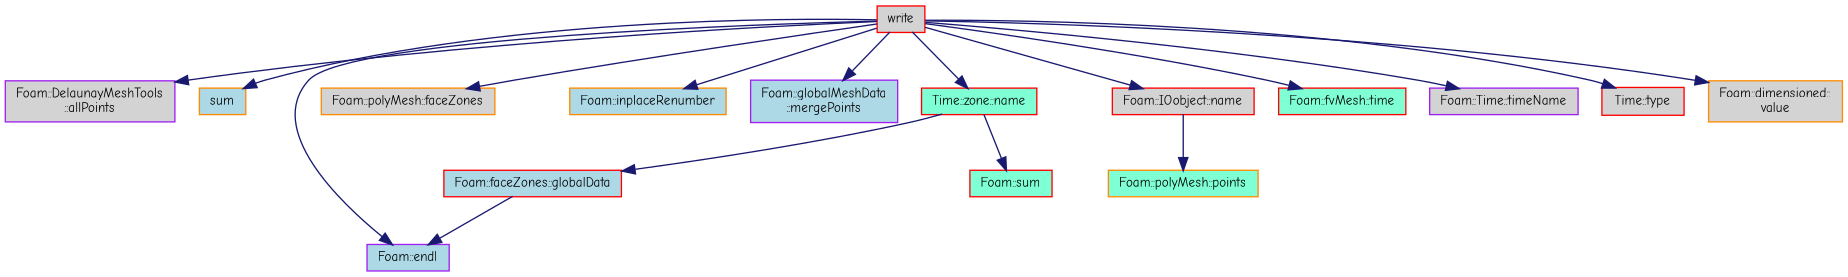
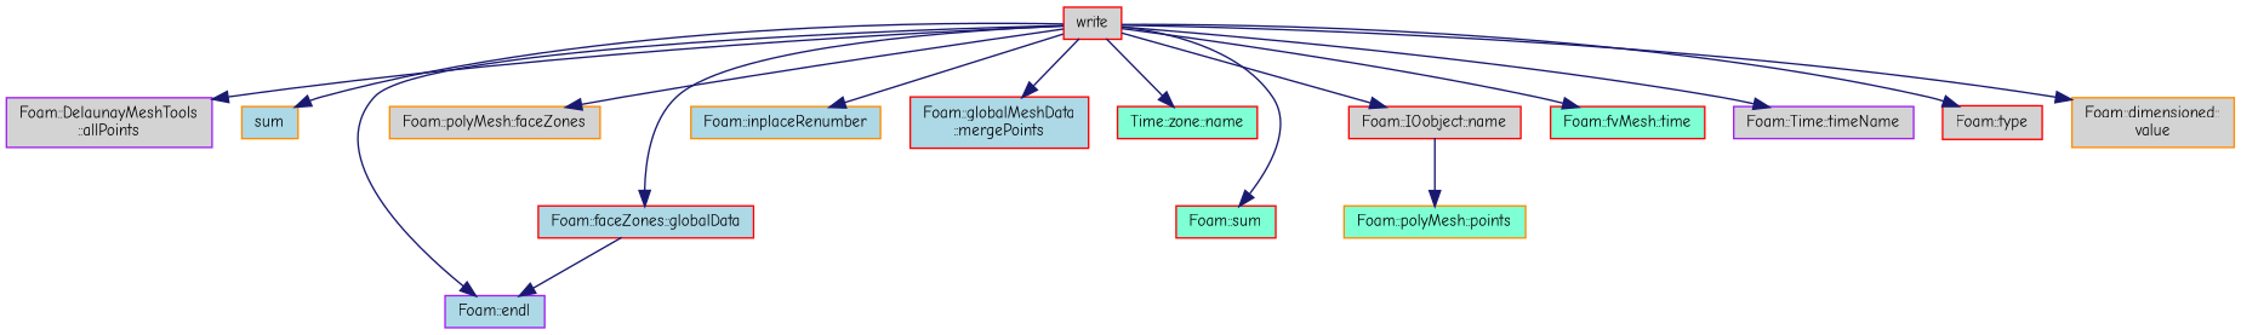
  digraph {
    fontname="Comic Neue"
    rankdir=TB
    node [color=red fillcolor=lightgrey fontname="Comic Neue" fontsize=10 shape=record style=filled]
    edge [color=midnightblue fontname="Comic Neue" fontsize=10 labelfontname=FreeSans labelfontsize=10 style=solid]
    n1 [fontcolor=black height=0.2 label=write width=0.4]
    n2 [color=purple height=0.2 label="Foam::DelaunayMeshTools\l::allPoints" width=0.4]
    n3 [color=darkorange fillcolor=lightblue height=0.2 label=sum width=0.4]
    n4 [color=purple fillcolor=lightblue height=0.2 label="Foam::endl" width=0.4]
    n5 [color=darkorange height=0.2 label="Foam::polyMesh::faceZones" width=0.4]
    n6 [fillcolor=lightblue height=0.2 label="Foam::faceZones::globalData" width=0.4]
    n7 [color=darkorange fillcolor=lightblue height=0.2 label="Foam::inplaceRenumber" width=0.4]
-   n8 [color=purple fillcolor=lightblue height=0.2 label="Foam::globalMeshData\l::mergePoints" width=0.4]
+   n8 [fillcolor=lightblue height=0.2 label="Foam::globalMeshData\l::mergePoints" width=0.4]
    n9 [fillcolor=aquamarine height=0.2 label="Time::zone::name" width=0.4]
    n10 [height=0.2 label="Foam::IOobject::name" width=0.4]
    n11 [fillcolor=aquamarine height=0.2 label="Foam::sum" width=0.4]
    n12 [fillcolor=aquamarine height=0.2 label="Foam::fvMesh::time" width=0.4]
    n13 [color=purple height=0.2 label="Foam::Time::timeName" width=0.4]
-   n14 [height=0.2 label="Time::type" width=0.4]
+   n14 [height=0.2 label="Foam::type" width=0.4]
    n15 [color=darkorange height=0.2 label="Foam::dimensioned::\lvalue" width=0.4]
    n16 [color=darkorange fillcolor=aquamarine height=0.2 label="Foam::polyMesh::points" width=0.4]
    n1 -> n2
    n1 -> n3
    n1 -> n4
    n1 -> n5
-   n9 -> n6
+   n1 -> n6
    n1 -> n7
    n1 -> n8
    n1 -> n9
    n1 -> n10
-   n9 -> n11
+   n1 -> n11
    n1 -> n12
    n1 -> n13
    n1 -> n14
    n1 -> n15
    n6 -> n4
    n10 -> n16
  }
